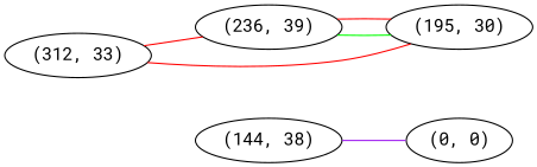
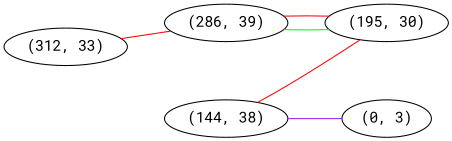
  graph {
    fontname="Roboto Mono"
    rankdir=LR
    node [fontname="Roboto Mono"]
    edge [color=red fontname="Roboto Mono" weight=1]
    "(312, 33)"
-   "(286, 39)" [label="(236, 39)"]
+   "(286, 39)"
    n3 [label="(195, 30)"]
    n4 [label="(144, 38)"]
-   "(0, 0)"
+   "(0, 0)" [label="(0, 3)"]
    "(312, 33)" -- "(286, 39)"
    "(286, 39)" -- n3 [color=green weight=2]
    "(286, 39)" -- n3
-   "(312, 33)" -- n3
+   n4 -- n3
    n4 -- "(0, 0)" [color=purple weight=4]
  }
